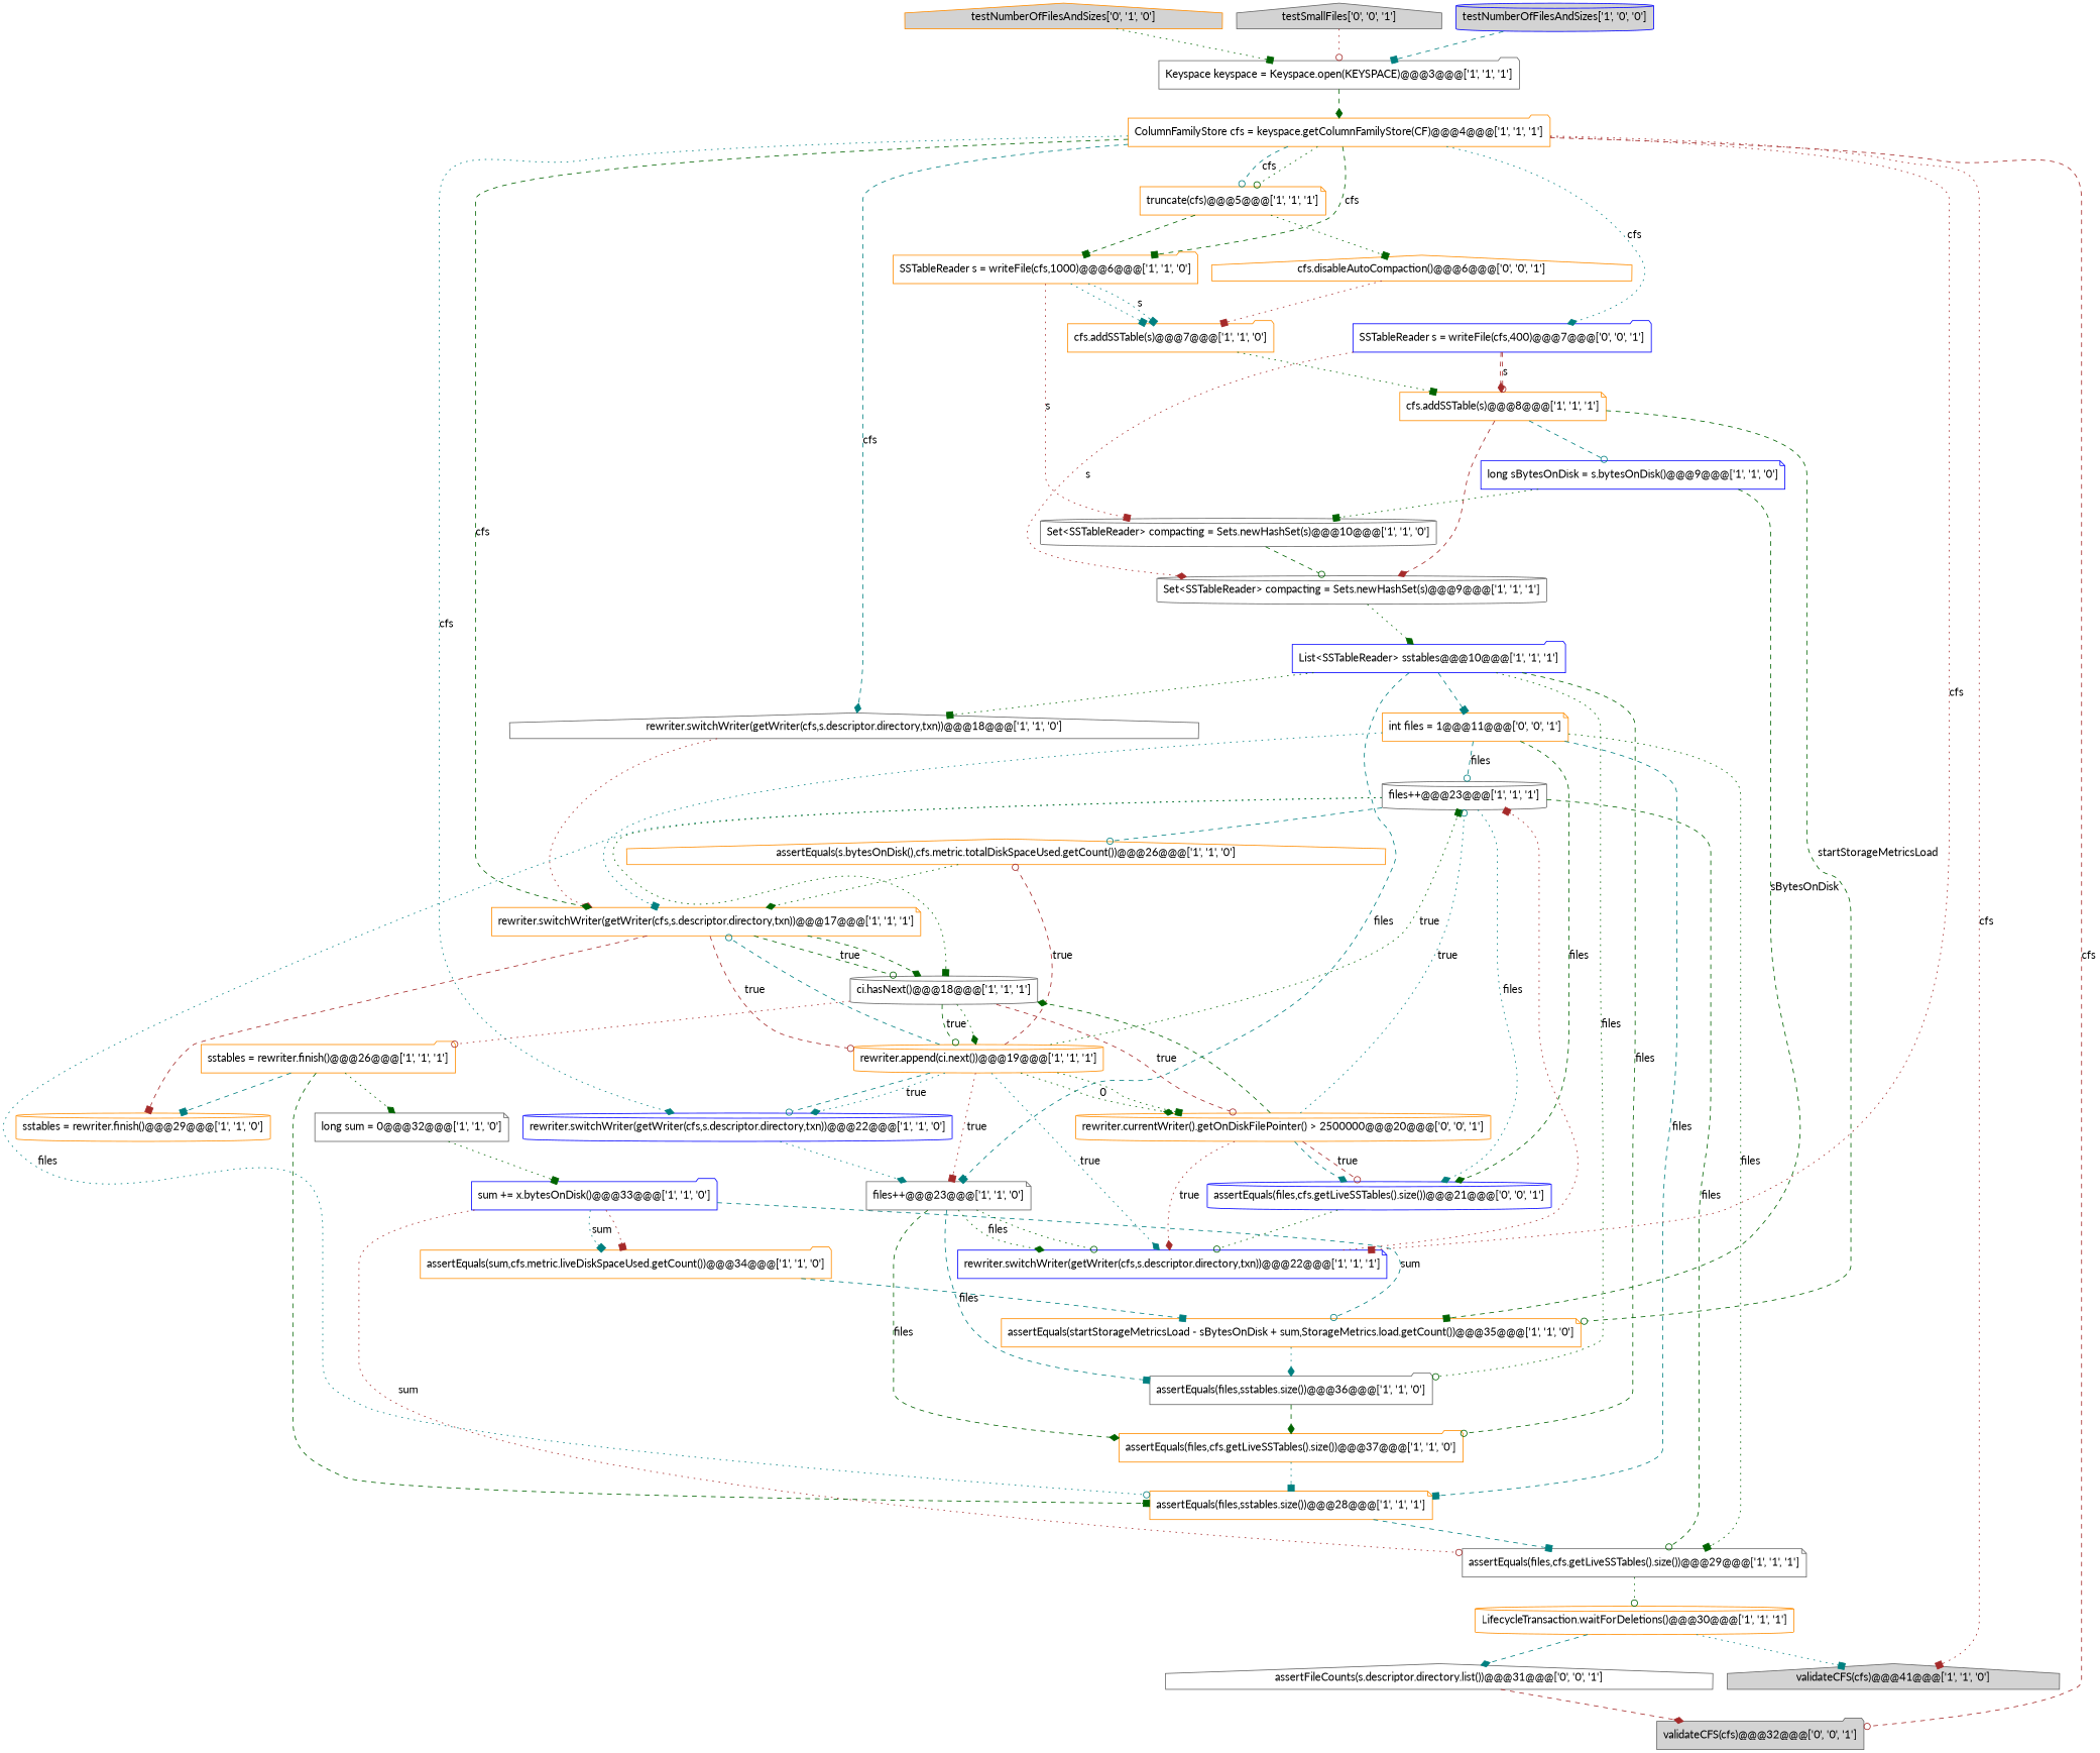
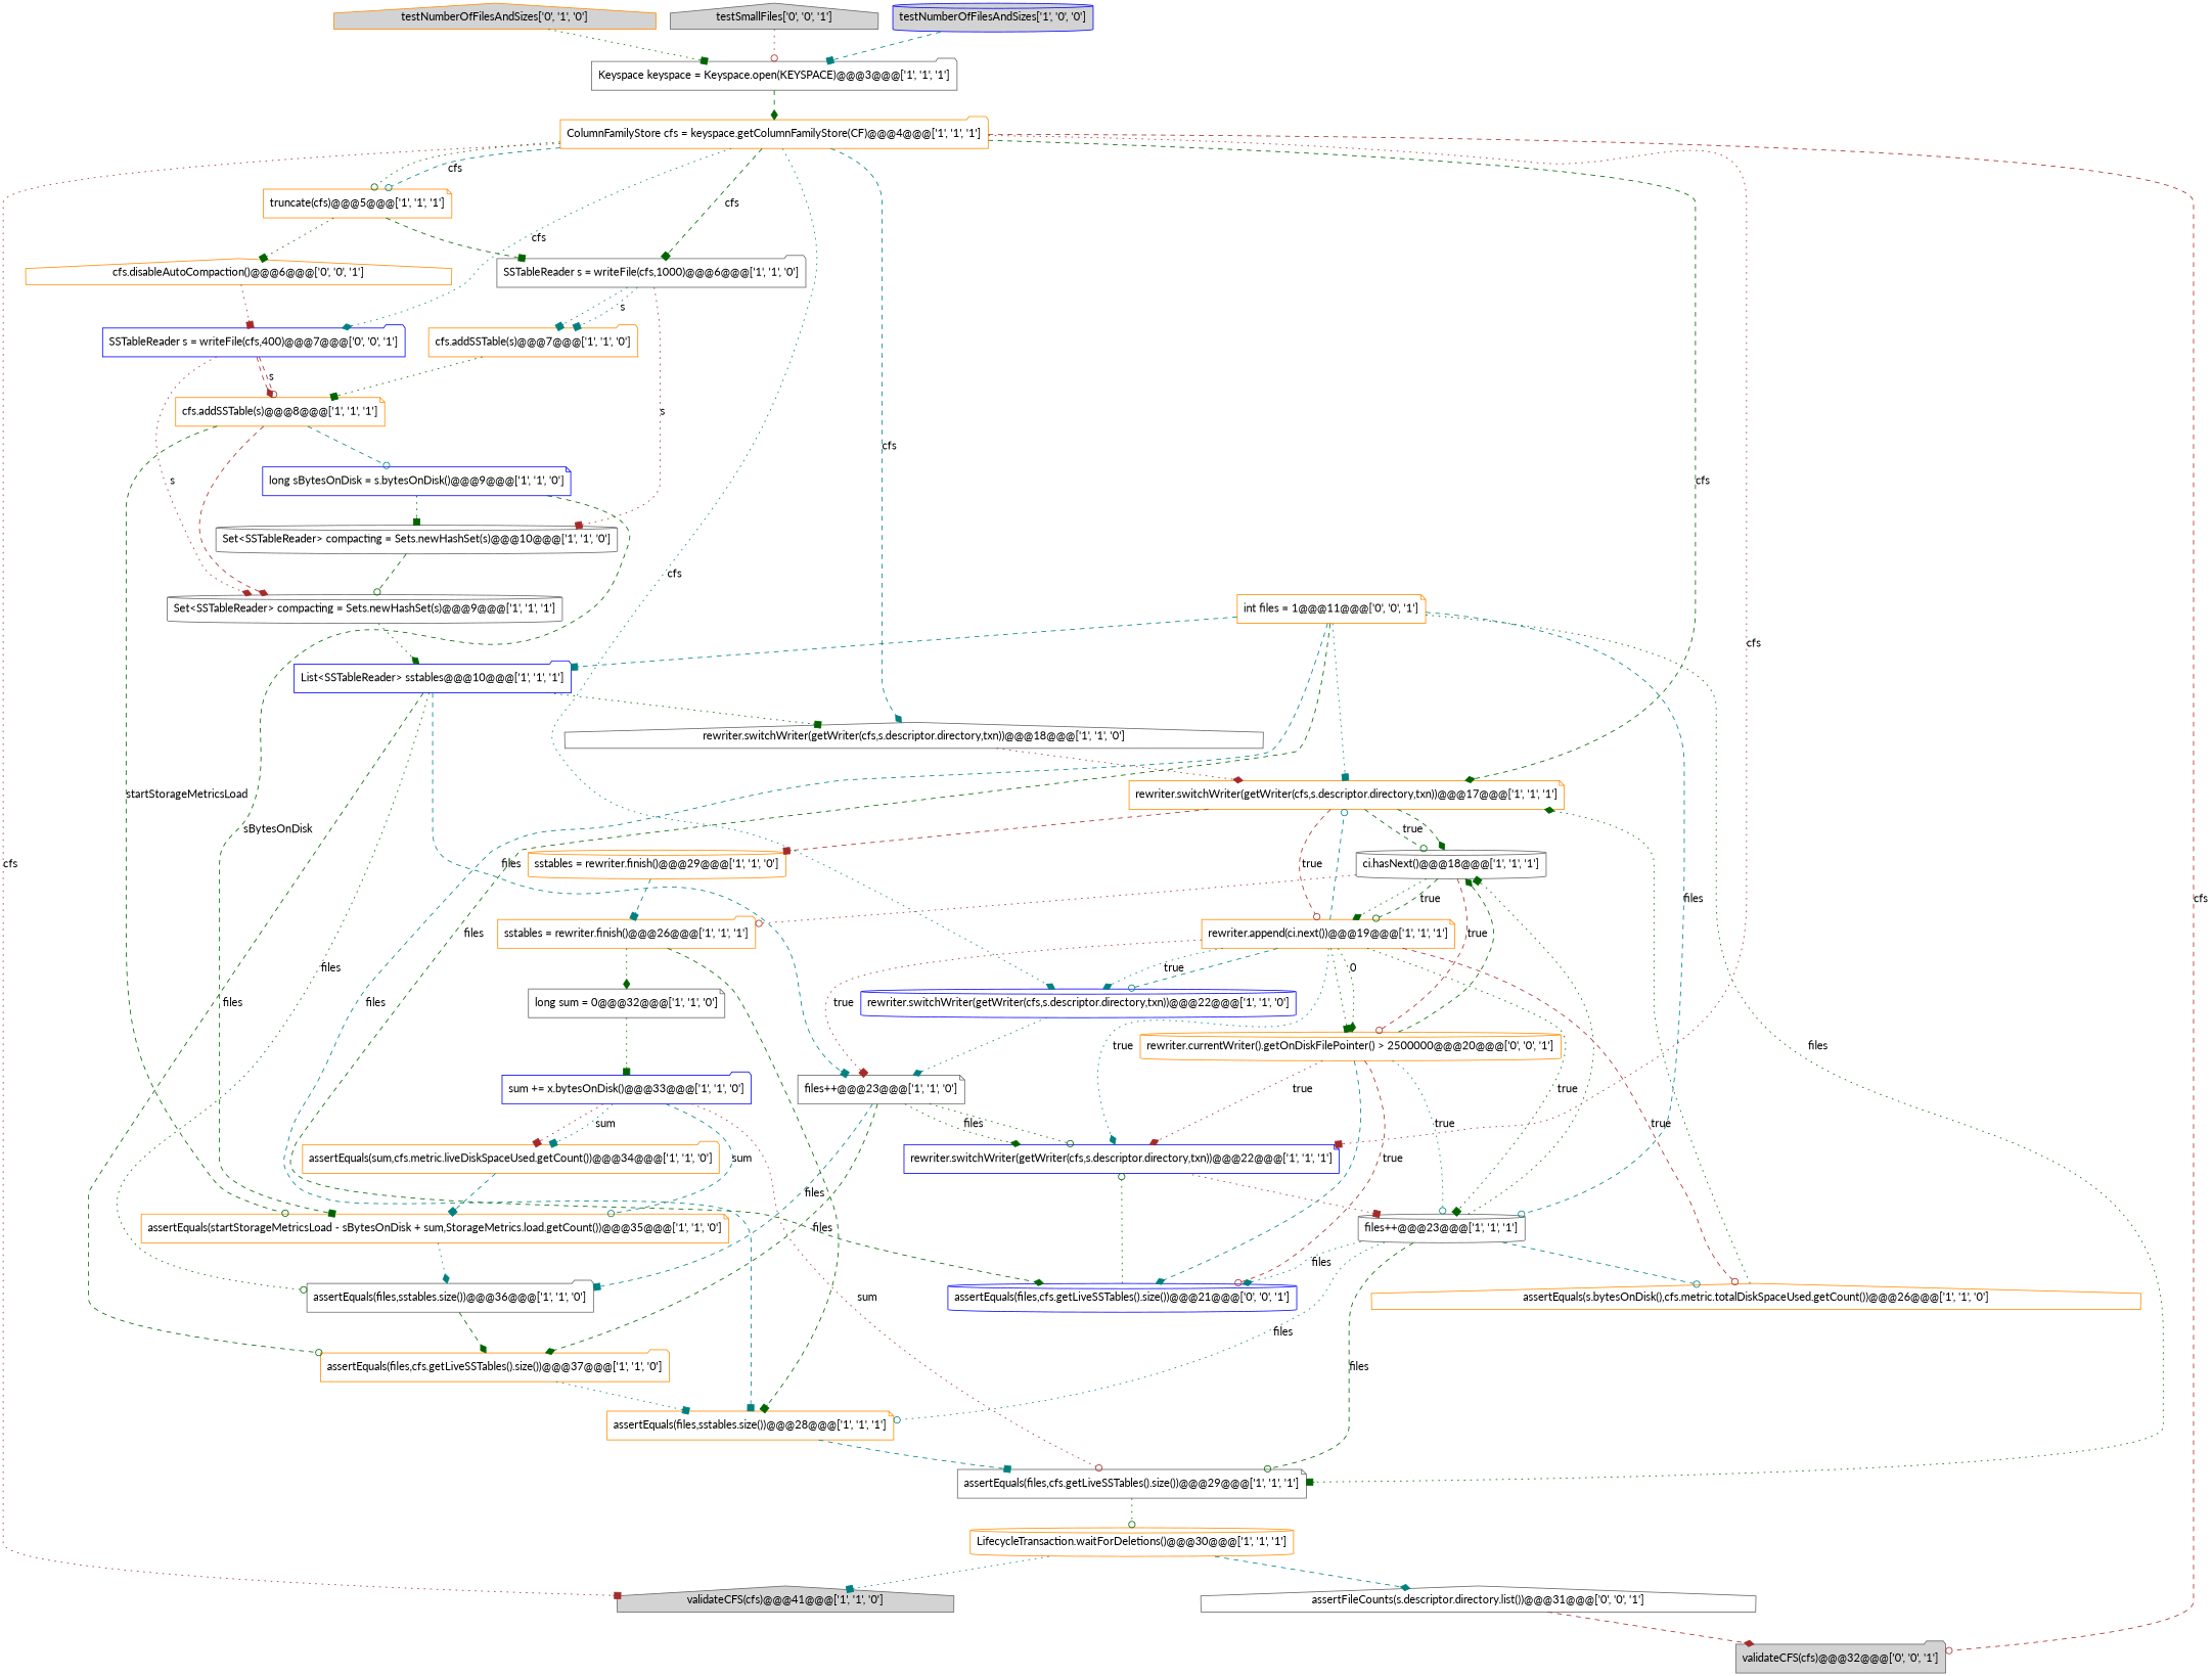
  digraph {
    fontname=Lato
    node [color=darkorange fillcolor=white fontname=Lato shape=folder style=filled]
    edge [arrowhead=box color=darkgreen fontname=Lato style=dotted]
    n1 [label="cfs.disableAutoCompaction()@@@6@@@['0', '0', '1']" shape=house]
    n2 [color=blue label="SSTableReader s = writeFile(cfs,400)@@@7@@@['0', '0', '1']"]
    n3 [color=gray40 label="Set<SSTableReader> compacting = Sets.newHashSet(s)@@@9@@@['1', '1', '1']" shape=cylinder]
    n4 [label="cfs.addSSTable(s)@@@8@@@['1', '1', '1']" shape=note]
    n5 [label="LifecycleTransaction.waitForDeletions()@@@30@@@['1', '1', '1']" shape=cylinder]
    n6 [color=gray40 fillcolor=lightgray label="validateCFS(cfs)@@@41@@@['1', '1', '0']" shape=house]
    n7 [color=gray40 label="assertFileCounts(s.descriptor.directory.list())@@@31@@@['0', '0', '1']" shape=house]
    n8 [color=gray40 fillcolor=lightgray label="validateCFS(cfs)@@@32@@@['0', '0', '1']"]
    n9 [color=blue label="sum += x.bytesOnDisk()@@@33@@@['1', '1', '0']"]
    n10 [label="assertEquals(startStorageMetricsLoad - sBytesOnDisk + sum,StorageMetrics.load.getCount())@@@35@@@['1', '1', '0']" shape=note]
    n11 [label="assertEquals(sum,cfs.metric.liveDiskSpaceUsed.getCount())@@@34@@@['1', '1', '0']"]
    n12 [color=gray40 label="assertEquals(files,cfs.getLiveSSTables().size())@@@29@@@['1', '1', '1']" shape=note]
    n13 [color=gray40 label="assertEquals(files,sstables.size())@@@36@@@['1', '1', '0']"]
    n14 [label="assertEquals(files,cfs.getLiveSSTables().size())@@@37@@@['1', '1', '0']"]
    n15 [color=blue label="List<SSTableReader> sstables@@@10@@@['1', '1', '1']"]
    n16 [label="int files = 1@@@11@@@['0', '0', '1']" shape=note]
    n17 [color=gray40 label="rewriter.switchWriter(getWriter(cfs,s.descriptor.directory,txn))@@@18@@@['1', '1', '0']" shape=house]
    n18 [color=gray40 label="files++@@@23@@@['1', '1', '0']" shape=note]
    n19 [label="assertEquals(files,sstables.size())@@@28@@@['1', '1', '1']" shape=note]
    n20 [color=gray40 label="files++@@@23@@@['1', '1', '1']" shape=cylinder]
    n21 [label="rewriter.switchWriter(getWriter(cfs,s.descriptor.directory,txn))@@@17@@@['1', '1', '1']" shape=note]
    n22 [color=blue label="assertEquals(files,cfs.getLiveSSTables().size())@@@21@@@['0', '0', '1']" shape=cylinder]
    n23 [color=blue label="rewriter.switchWriter(getWriter(cfs,s.descriptor.directory,txn))@@@22@@@['1', '1', '1']" shape=note]
    n24 [label="assertEquals(s.bytesOnDisk(),cfs.metric.totalDiskSpaceUsed.getCount())@@@26@@@['1', '1', '0']" shape=house]
    n25 [color=gray40 label="ci.hasNext()@@@18@@@['1', '1', '1']" shape=cylinder]
-   n26 [label="rewriter.append(ci.next())@@@19@@@['1', '1', '1']" shape=cylinder]
+   n26 [label="rewriter.append(ci.next())@@@19@@@['1', '1', '1']" shape=note]
    n27 [label="sstables = rewriter.finish()@@@29@@@['1', '1', '0']" shape=cylinder]
    n28 [color=gray40 label="Keyspace keyspace = Keyspace.open(KEYSPACE)@@@3@@@['1', '1', '1']"]
    n29 [label="ColumnFamilyStore cfs = keyspace.getColumnFamilyStore(CF)@@@4@@@['1', '1', '1']"]
-   n30 [label="SSTableReader s = writeFile(cfs,1000)@@@6@@@['1', '1', '0']"]
+   n30 [color=gray40 label="SSTableReader s = writeFile(cfs,1000)@@@6@@@['1', '1', '0']"]
    n31 [color=blue label="rewriter.switchWriter(getWriter(cfs,s.descriptor.directory,txn))@@@22@@@['1', '1', '0']" shape=cylinder]
    n32 [label="truncate(cfs)@@@5@@@['1', '1', '1']" shape=note]
    n33 [color=gray40 label="long sum = 0@@@32@@@['1', '1', '0']" shape=note]
    n34 [color=gray40 label="Set<SSTableReader> compacting = Sets.newHashSet(s)@@@10@@@['1', '1', '0']" shape=cylinder]
    n35 [label="cfs.addSSTable(s)@@@7@@@['1', '1', '0']"]
    n36 [label="rewriter.currentWriter().getOnDiskFilePointer() > 2500000@@@20@@@['0', '0', '1']" shape=cylinder]
    n37 [color=blue label="long sBytesOnDisk = s.bytesOnDisk()@@@9@@@['1', '1', '0']" shape=note]
    n38 [label="sstables = rewriter.finish()@@@26@@@['1', '1', '1']"]
    n39 [fillcolor=lightgray label="testNumberOfFilesAndSizes['0', '1', '0']" shape=house]
    n40 [color=gray40 fillcolor=lightgray label="testSmallFiles['0', '0', '1']" shape=house]
    n41 [color=blue fillcolor=lightgray label="testNumberOfFilesAndSizes['1', '0', '0']" shape=cylinder]
-   n1 -> n35 [color=brown]
+   n1 -> n2 [color=brown]
    n2 -> n3 [arrowhead=diamond color=brown label=s]
    n2 -> n4 [arrowhead=odot color=brown label=s style=dashed]
    n2 -> n4 [arrowhead=diamond color=brown style=dashed]
    n3 -> n15 [arrowhead=diamond]
    n4 -> n3 [arrowhead=diamond color=brown style=dashed]
    n4 -> n10 [arrowhead=odot label=startStorageMetricsLoad style=dashed]
    n4 -> n37 [arrowhead=odot color=teal style=dashed]
    n5 -> n6 [color=teal]
    n5 -> n7 [arrowhead=diamond color=teal style=dashed]
    n7 -> n8 [arrowhead=diamond color=brown style=dashed]
    n9 -> n10 [arrowhead=odot color=teal label=sum style=dashed]
    n9 -> n11 [color=brown]
    n9 -> n11 [color=teal label=sum]
    n9 -> n12 [arrowhead=odot color=brown label=sum]
    n10 -> n13 [arrowhead=diamond color=teal]
    n11 -> n10 [color=teal style=dashed]
    n12 -> n5 [arrowhead=odot]
    n13 -> n14 [arrowhead=diamond style=dashed]
    n14 -> n19 [color=teal]
    n15 -> n13 [arrowhead=odot label=files]
    n15 -> n14 [arrowhead=odot label=files style=dashed]
-   n15 -> n16 [color=teal style=dashed]
+   n16 -> n15 [color=teal style=dashed]
    n15 -> n17
    n15 -> n18 [color=teal label=files style=dashed]
    n16 -> n12 [label=files]
    n16 -> n19 [color=teal label=files style=dashed]
    n16 -> n20 [arrowhead=odot color=teal label=files style=dashed]
    n16 -> n21 [color=teal]
    n16 -> n22 [arrowhead=diamond label=files style=dashed]
    n17 -> n21 [arrowhead=diamond color=brown]
    n18 -> n13 [color=teal label=files style=dashed]
    n18 -> n14 [arrowhead=diamond label=files style=dashed]
    n18 -> n23 [arrowhead=odot]
    n18 -> n23 [arrowhead=diamond label=files]
    n19 -> n12 [color=teal style=dashed]
    n20 -> n12 [arrowhead=odot label=files style=dashed]
    n20 -> n19 [arrowhead=odot color=teal label=files]
    n20 -> n22 [arrowhead=diamond color=teal label=files]
    n20 -> n24 [arrowhead=odot color=teal style=dashed]
    n20 -> n25
    n21 -> n25 [arrowhead=odot label=true style=dashed]
    n21 -> n25 [arrowhead=diamond style=dashed]
    n21 -> n26 [arrowhead=odot color=brown label=true style=dashed]
    n21 -> n27 [color=brown style=dashed]
    n22 -> n23 [arrowhead=odot]
    n23 -> n20 [color=brown]
    n24 -> n21 [arrowhead=diamond]
    n25 -> n26 [arrowhead=odot label=true style=dashed]
    n25 -> n26 [arrowhead=diamond]
    n25 -> n36 [arrowhead=odot color=brown label=true style=dashed]
    n25 -> n38 [arrowhead=odot color=brown]
    n26 -> n18 [color=brown label=true]
    n26 -> n20 [label=true]
    n26 -> n21 [arrowhead=odot color=teal style=dashed]
    n26 -> n23 [arrowhead=diamond color=teal label=true]
    n26 -> n24 [arrowhead=odot color=brown label=true style=dashed]
    n26 -> n31 [arrowhead=odot color=teal style=dashed]
    n26 -> n31 [arrowhead=diamond color=teal label=true]
    n26 -> n36
    n26 -> n36 [arrowhead=diamond label=0]
-   n38 -> n27 [color=teal style=dashed]
+   n27 -> n38 [color=teal style=dashed]
    n28 -> n29 [arrowhead=diamond style=dashed]
    n29 -> n2 [arrowhead=diamond color=teal label=cfs]
    n29 -> n6 [color=brown label=cfs]
    n29 -> n8 [arrowhead=odot color=brown label=cfs style=dashed]
    n29 -> n17 [arrowhead=diamond color=teal label=cfs style=dashed]
    n29 -> n21 [arrowhead=diamond label=cfs style=dashed]
    n29 -> n23 [color=brown label=cfs]
    n29 -> n30 [label=cfs style=dashed]
    n29 -> n31 [arrowhead=diamond color=teal label=cfs]
    n29 -> n32 [arrowhead=odot]
    n29 -> n32 [arrowhead=odot color=teal label=cfs style=dashed]
    n30 -> n34 [color=brown label=s]
    n30 -> n35 [color=teal]
    n30 -> n35 [color=teal label=s]
    n31 -> n18 [arrowhead=diamond color=teal]
    n32 -> n1
    n32 -> n30 [style=dashed]
    n33 -> n9
    n34 -> n3 [arrowhead=odot style=dashed]
    n35 -> n4
    n36 -> n20 [arrowhead=odot color=teal label=true]
    n36 -> n22 [arrowhead=odot color=brown label=true style=dashed]
    n36 -> n22 [arrowhead=diamond color=teal style=dashed]
    n36 -> n23 [arrowhead=diamond color=brown label=true]
    n36 -> n25 [arrowhead=diamond style=dashed]
    n37 -> n10 [label=sBytesOnDisk style=dashed]
    n37 -> n34
    n38 -> n19 [style=dashed]
    n38 -> n33 [arrowhead=diamond]
    n39 -> n28
    n40 -> n28 [arrowhead=odot color=brown]
    n41 -> n28 [color=teal style=dashed]
  }
